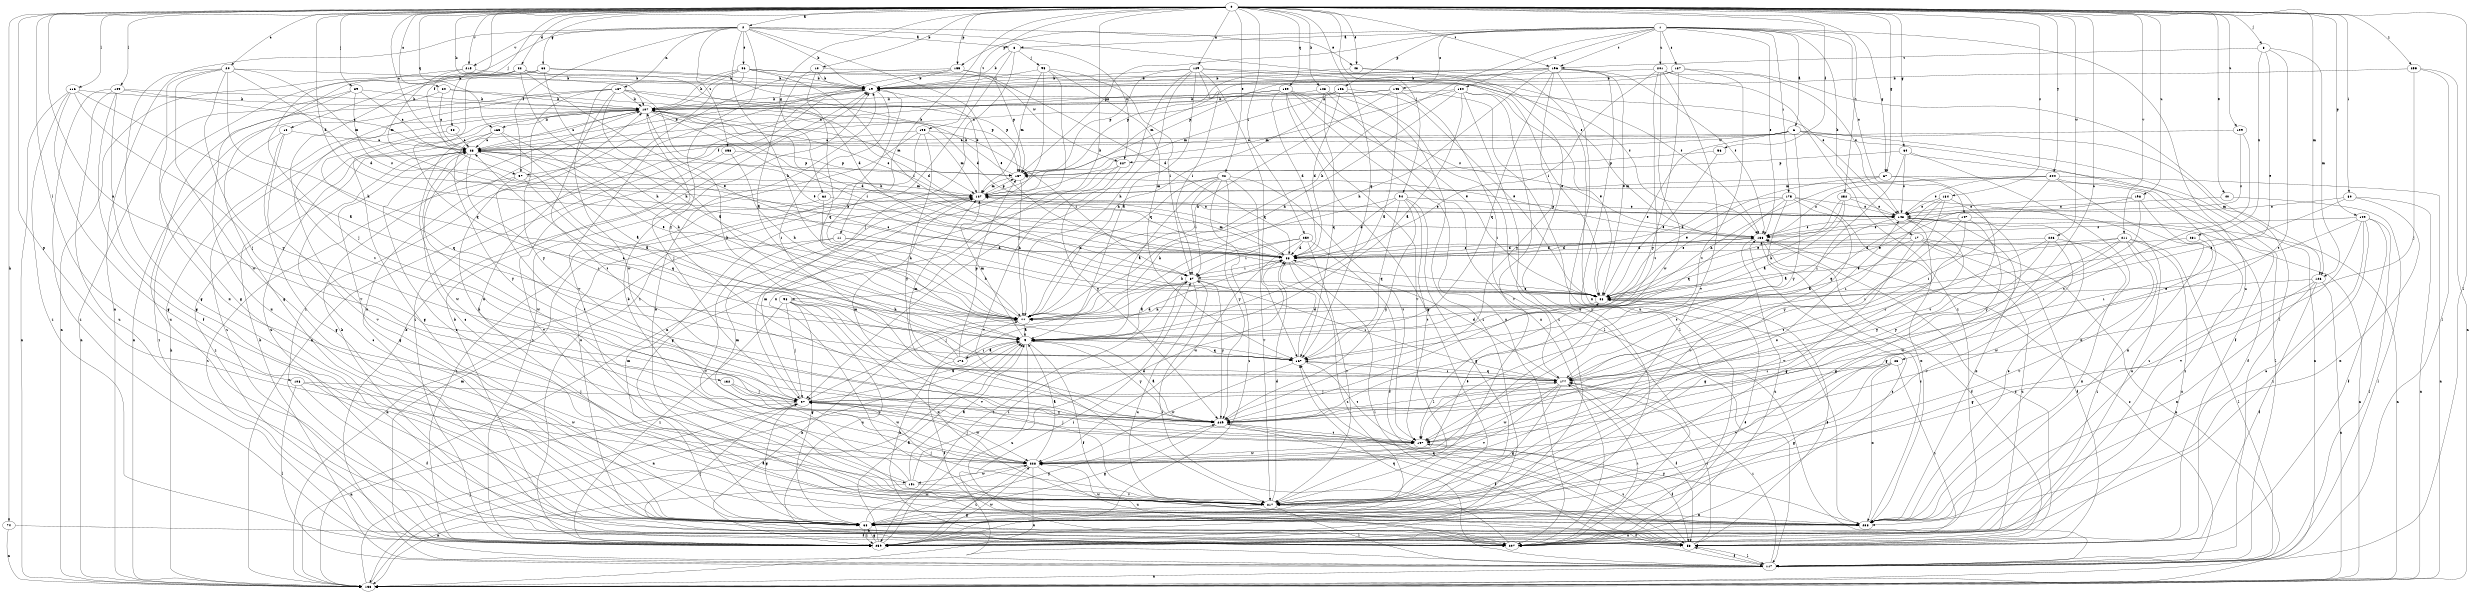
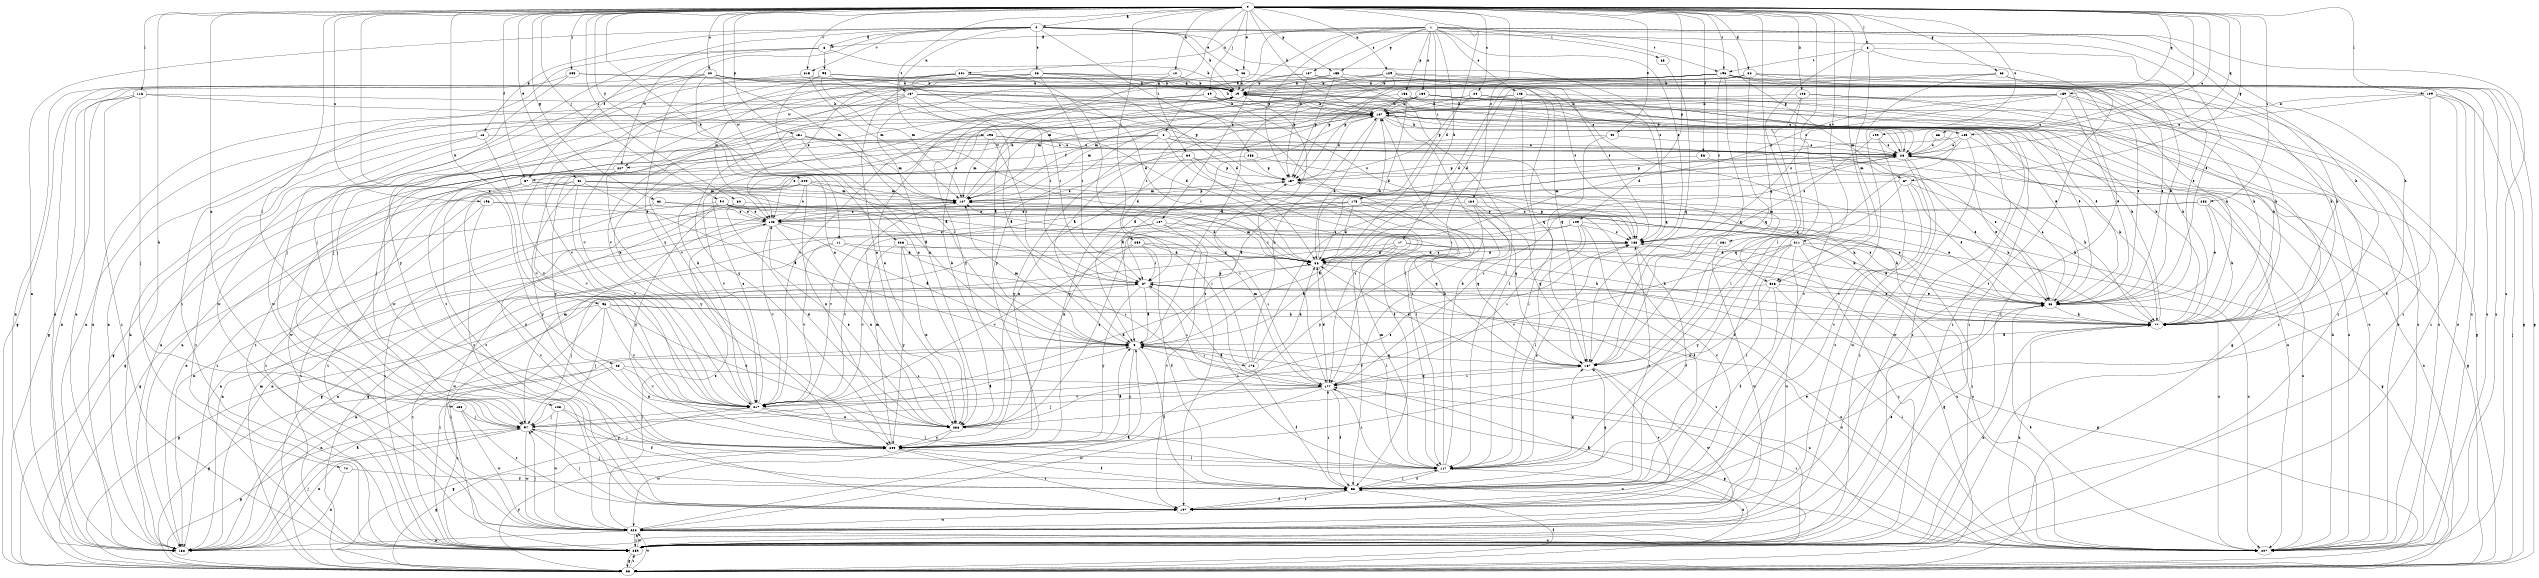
  strict digraph {
    0
    2
    3
    10
    11
    20
    23
    24
    28
    32
    38
    40
    42
    43
    56
    57
    62
    63
    64
    67
    74
    80
    88
    89
    94
    98
    103
    107
    108
    109
    116
    117
-   126
+   126 [label=526]
    129
    132
    149
    151
    155
    159
    165
    167
    184
    193
    196
    198
    199
    211
    215
    226
    244
    250
    252
    255
    8
    77
    188
    18
    19
    46
    48
    137
    138
    249
    258
    197
    231
    227
    9
    217
    127
    68
    228
    238
    259
    177
    157
    207
    87
    148
    58
    97
    1
    6
    17
+   85
    134
    145
    147
    156
    175
    187
    201
    95
    176
    0 -> 2 [label=a]
    0 -> 3 [label=j]
    0 -> 10 [label=b]
    0 -> 11 [label=b]
    0 -> 20 [label=c]
    0 -> 23 [label=c]
    0 -> 24 [label=c]
    0 -> 28 [label=c]
    0 -> 32 [label=d]
    0 -> 38 [label=d]
    0 -> 40 [label=e]
    0 -> 42 [label=e]
    0 -> 43 [label=e]
    0 -> 56 [label=f]
    0 -> 57 [label=f]
    0 -> 62 [label=g]
    0 -> 63 [label=g]
    0 -> 64 [label=g]
    0 -> 67 [label=g]
    0 -> 74 [label=h]
    0 -> 80 [label=i]
    0 -> 88 [label=j]
    0 -> 89 [label=j]
    0 -> 94 [label=j]
    0 -> 98 [label=k]
    0 -> 103 [label=k]
    0 -> 107 [label=k]
    0 -> 108 [label=l]
    0 -> 109 [label=l]
    0 -> 116 [label=l]
    0 -> 117 [label=l]
    0 -> 126 [label=m]
    0 -> 129 [label=n]
    0 -> 132 [label=n]
    0 -> 149 [label=p]
    0 -> 151 [label=p]
    0 -> 155 [label=p]
    0 -> 159 [label=q]
    0 -> 165 [label=q]
    0 -> 167 [label=q]
    0 -> 184 [label=s]
    0 -> 193 [label=t]
    0 -> 196 [label=t]
    0 -> 198 [label=u]
    0 -> 199 [label=u]
    0 -> 211 [label=v]
    0 -> 215 [label=v]
    0 -> 226 [label=w]
    0 -> 244 [label=y]
    0 -> 250 [label=z]
    0 -> 252 [label=z]
    0 -> 255 [label=z]
    2 -> 43 [label=e]
    2 -> 57 [label=f]
    2 -> 215 [label=v]
    2 -> 8 [label=a]
    2 -> 77 [label=h]
    2 -> 188 [label=s]
    2 -> 18 [label=b]
    2 -> 19 [label=b]
    2 -> 46 [label=e]
    2 -> 48 [label=e]
    2 -> 137 [label=n]
    2 -> 138 [label=n]
    2 -> 249 [label=y]
    2 -> 258 [label=z]
    3 -> 126 [label=m]
    3 -> 196 [label=t]
    3 -> 48 [label=e]
    3 -> 197 [label=t]
    3 -> 231 [label=x]
    10 -> 167 [label=q]
    10 -> 19 [label=b]
    10 -> 227 [label=w]
    10 -> 9 [label=a]
    11 -> 38 [label=d]
    11 -> 77 [label=h]
    11 -> 138 [label=n]
    11 -> 217 [label=v]
    20 -> 38 [label=d]
    20 -> 77 [label=h]
    20 -> 19 [label=b]
    20 -> 249 [label=y]
    20 -> 127 [label=m]
    20 -> 68 [label=g]
    20 -> 228 [label=w]
    20 -> 238 [label=x]
    23 -> 217 [label=v]
    23 -> 68 [label=g]
    23 -> 238 [label=x]
    23 -> 259 [label=z]
    23 -> 177 [label=r]
    24 -> 28 [label=c]
    24 -> 107 [label=k]
    24 -> 157 [label=p]
    24 -> 207 [label=u]
    28 -> 19 [label=b]
    28 -> 48 [label=e]
    28 -> 9 [label=a]
    28 -> 68 [label=g]
    28 -> 228 [label=w]
    28 -> 259 [label=z]
    28 -> 177 [label=r]
    28 -> 157 [label=p]
    32 -> 38 [label=d]
    32 -> 167 [label=q]
    32 -> 77 [label=h]
    32 -> 19 [label=b]
    32 -> 48 [label=e]
    32 -> 138 [label=n]
    32 -> 68 [label=g]
    38 -> 107 [label=k]
    38 -> 117 [label=l]
    38 -> 188 [label=s]
    38 -> 127 [label=m]
    38 -> 259 [label=z]
    38 -> 87 [label=i]
+   40 -> 28 [label=c]
    40 -> 117 [label=l]
    40 -> 148 [label=o]
    42 -> 77 [label=h]
    42 -> 249 [label=y]
    42 -> 197 [label=t]
    42 -> 9 [label=a]
    42 -> 217 [label=v]
    42 -> 127 [label=m]
    42 -> 259 [label=z]
    42 -> 87 [label=i]
    43 -> 19 [label=b]
    43 -> 238 [label=x]
    43 -> 207 [label=u]
    56 -> 48 [label=e]
    56 -> 157 [label=p]
    57 -> 167 [label=q]
    57 -> 197 [label=t]
    57 -> 127 [label=m]
    57 -> 259 [label=z]
    62 -> 77 [label=h]
    62 -> 259 [label=z]
    62 -> 148 [label=o]
    63 -> 38 [label=d]
    63 -> 77 [label=h]
    63 -> 19 [label=b]
    63 -> 197 [label=t]
    63 -> 68 [label=g]
    64 -> 117 [label=l]
    64 -> 238 [label=x]
    64 -> 177 [label=r]
    64 -> 157 [label=p]
    64 -> 148 [label=o]
    67 -> 77 [label=h]
    67 -> 48 [label=e]
    67 -> 197 [label=t]
    67 -> 127 [label=m]
    67 -> 58 [label=f]
    74 -> 138 [label=n]
    74 -> 58 [label=f]
    80 -> 48 [label=e]
    80 -> 138 [label=n]
    80 -> 238 [label=x]
    80 -> 148 [label=o]
    88 -> 28 [label=c]
    88 -> 167 [label=q]
    89 -> 28 [label=c]
    89 -> 107 [label=k]
    89 -> 188 [label=s]
    89 -> 138 [label=n]
    89 -> 238 [label=x]
    94 -> 38 [label=d]
    94 -> 167 [label=q]
    94 -> 77 [label=h]
    94 -> 249 [label=y]
    94 -> 197 [label=t]
    94 -> 68 [label=g]
    94 -> 148 [label=o]
    98 -> 77 [label=h]
    98 -> 217 [label=v]
    98 -> 68 [label=g]
    98 -> 238 [label=x]
    98 -> 259 [label=z]
    98 -> 207 [label=u]
    98 -> 97 [label=j]
    103 -> 107 [label=k]
    103 -> 117 [label=l]
    103 -> 167 [label=q]
    103 -> 77 [label=h]
    103 -> 207 [label=u]
    107 -> 28 [label=c]
    107 -> 38 [label=d]
    107 -> 165 [label=k]
    107 -> 127 [label=m]
    107 -> 68 [label=g]
    107 -> 259 [label=z]
    107 -> 207 [label=u]
    107 -> 87 [label=i]
    107 -> 148 [label=o]
    107 -> 97 [label=j]
    108 -> 117 [label=l]
    108 -> 228 [label=w]
    108 -> 58 [label=f]
    108 -> 97 [label=j]
    109 -> 28 [label=c]
    109 -> 107 [label=k]
-   109 -> 68 [label=g]
+   109 -> 68 [label=j]
    109 -> 259 [label=z]
    109 -> 207 [label=u]
    109 -> 58 [label=f]
    116 -> 107 [label=k]
    116 -> 138 [label=n]
    116 -> 9 [label=a]
    116 -> 68 [label=g]
    116 -> 259 [label=z]
    116 -> 97 [label=j]
    117 -> 107 [label=k]
    117 -> 167 [label=q]
    117 -> 188 [label=s]
    117 -> 19 [label=b]
    117 -> 138 [label=n]
    117 -> 127 [label=m]
    117 -> 177 [label=r]
    117 -> 87 [label=i]
    117 -> 58 [label=f]
    126 -> 48 [label=e]
    126 -> 138 [label=n]
    126 -> 68 [label=g]
    126 -> 238 [label=x]
    126 -> 58 [label=f]
    129 -> 167 [label=q]
    129 -> 77 [label=h]
    129 -> 188 [label=s]
    129 -> 19 [label=b]
    129 -> 48 [label=e]
    129 -> 9 [label=a]
    129 -> 157 [label=p]
    129 -> 87 [label=i]
    129 -> 97 [label=j]
    132 -> 197 [label=t]
    132 -> 228 [label=w]
    132 -> 97 [label=j]
    149 -> 117 [label=l]
    149 -> 188 [label=s]
    149 -> 217 [label=v]
    149 -> 238 [label=c]
    149 -> 259 [label=z]
    149 -> 177 [label=r]
    149 -> 58 [label=f]
    151 -> 28 [label=c]
    151 -> 38 [label=d]
    151 -> 138 [label=n]
    151 -> 9 [label=a]
    151 -> 217 [label=v]
    151 -> 127 [label=m]
-   228 -> 151 [label=w]
+   151 -> 228 [label=w]
    155 -> 188 [label=s]
    155 -> 19 [label=b]
    155 -> 217 [label=v]
    155 -> 259 [label=z]
    155 -> 157 [label=p]
    159 -> 28 [label=c]
    159 -> 38 [label=d]
    159 -> 107 [label=k]
    159 -> 188 [label=s]
    159 -> 48 [label=e]
    159 -> 217 [label=v]
    159 -> 68 [label=g]
    159 -> 207 [label=u]
    165 -> 28 [label=c]
    165 -> 77 [label=h]
    165 -> 249 [label=y]
    165 -> 9 [label=a]
    165 -> 228 [label=w]
    167 -> 38 [label=d]
    167 -> 197 [label=t]
    167 -> 228 [label=w]
    167 -> 177 [label=r]
    184 -> 167 [label=q]
    184 -> 249 [label=y]
    184 -> 68 [label=g]
    184 -> 177 [label=r]
    184 -> 148 [label=o]
    193 -> 28 [label=c]
    193 -> 249 [label=y]
    193 -> 127 [label=m]
    193 -> 259 [label=z]
    193 -> 207 [label=u]
    193 -> 87 [label=i]
    196 -> 167 [label=q]
    196 -> 77 [label=h]
    196 -> 188 [label=s]
    196 -> 19 [label=b]
    196 -> 48 [label=e]
    196 -> 249 [label=y]
    196 -> 127 [label=m]
    196 -> 259 [label=z]
    196 -> 157 [label=p]
    196 -> 207 [label=u]
    198 -> 48 [label=e]
    198 -> 249 [label=y]
    198 -> 259 [label=z]
    198 -> 148 [label=o]
    199 -> 28 [label=c]
    199 -> 188 [label=s]
    199 -> 197 [label=t]
    211 -> 38 [label=d]
    211 -> 117 [label=l]
    211 -> 48 [label=e]
    211 -> 249 [label=y]
    211 -> 217 [label=v]
    211 -> 228 [label=w]
    211 -> 259 [label=z]
    211 -> 207 [label=u]
    215 -> 19 [label=b]
    215 -> 127 [label=m]
    215 -> 97 [label=j]
    226 -> 38 [label=d]
    226 -> 249 [label=y]
    226 -> 217 [label=v]
    226 -> 238 [label=x]
    226 -> 177 [label=r]
    244 -> 188 [label=s]
    244 -> 138 [label=n]
    244 -> 127 [label=m]
    244 -> 238 [label=x]
    244 -> 259 [label=z]
    244 -> 177 [label=r]
    244 -> 148 [label=o]
    250 -> 38 [label=d]
    250 -> 77 [label=h]
    250 -> 217 [label=v]
    250 -> 228 [label=w]
    250 -> 87 [label=i]
    250 -> 58 [label=f]
    252 -> 77 [label=h]
    252 -> 48 [label=e]
    252 -> 9 [label=a]
    252 -> 207 [label=u]
    252 -> 148 [label=o]
    255 -> 117 [label=l]
    255 -> 19 [label=b]
    255 -> 138 [label=n]
    255 -> 97 [label=j]
    8 -> 19 [label=b]
    8 -> 227 [label=w]
    8 -> 259 [label=z]
    8 -> 97 [label=j]
    8 -> 95 [label=j]
    77 -> 19 [label=b]
    77 -> 9 [label=a]
    188 -> 38 [label=d]
    188 -> 157 [label=p]
    188 -> 207 [label=u]
    188 -> 58 [label=f]
    18 -> 28 [label=c]
    18 -> 217 [label=v]
    18 -> 68 [label=g]
    18 -> 259 [label=z]
    19 -> 107 [label=k]
    19 -> 138 [label=n]
    19 -> 259 [label=z]
    19 -> 177 [label=r]
    46 -> 38 [label=d]
    46 -> 107 [label=k]
    46 -> 19 [label=b]
    46 -> 228 [label=w]
    46 -> 238 [label=x]
    46 -> 207 [label=u]
    46 -> 87 [label=i]
    46 -> 148 [label=o]
    48 -> 28 [label=c]
    48 -> 77 [label=h]
    137 -> 38 [label=d]
    137 -> 107 [label=k]
    137 -> 48 [label=e]
    137 -> 138 [label=n]
    137 -> 249 [label=y]
    137 -> 197 [label=t]
    137 -> 9 [label=a]
    137 -> 217 [label=v]
    137 -> 157 [label=p]
    138 -> 107 [label=k]
    138 -> 9 [label=a]
    138 -> 97 [label=j]
-   249 -> 177 [label=l]
+   249 -> 117 [label=l]
    249 -> 197 [label=t]
    249 -> 9 [label=a]
    249 -> 127 [label=m]
    249 -> 68 [label=g]
    249 -> 58 [label=f]
    258 -> 77 [label=h]
    258 -> 217 [label=v]
    258 -> 157 [label=p]
    197 -> 228 [label=w]
    197 -> 58 [label=f]
    197 -> 97 [label=j]
    231 -> 38 [label=d]
    231 -> 228 [label=w]
    227 -> 249 [label=y]
    227 -> 217 [label=v]
    227 -> 68 [label=g]
    9 -> 167 [label=q]
    9 -> 138 [label=n]
    9 -> 249 [label=y]
    9 -> 127 [label=m]
    9 -> 207 [label=u]
    9 -> 58 [label=f]
    9 -> 176 [label=r]
    217 -> 28 [label=c]
    217 -> 38 [label=d]
    217 -> 107 [label=k]
    217 -> 117 [label=l]
    217 -> 19 [label=b]
    217 -> 68 [label=g]
    217 -> 238 [label=x]
    217 -> 97 [label=j]
    127 -> 19 [label=b]
    127 -> 157 [label=p]
    127 -> 148 [label=o]
    68 -> 28 [label=c]
    68 -> 249 [label=y]
    68 -> 127 [label=m]
    68 -> 228 [label=w]
    68 -> 259 [label=z]
    68 -> 58 [label=f]
    228 -> 48 [label=e]
    228 -> 138 [label=n]
    228 -> 9 [label=a]
    228 -> 259 [label=z]
    228 -> 207 [label=u]
    228 -> 148 [label=o]
    228 -> 97 [label=j]
    238 -> 188 [label=s]
    238 -> 19 [label=b]
    238 -> 249 [label=y]
    238 -> 228 [label=w]
    238 -> 207 [label=u]
    238 -> 148 [label=o]
    259 -> 77 [label=h]
    259 -> 9 [label=a]
    259 -> 68 [label=g]
    259 -> 228 [label=w]
    259 -> 87 [label=i]
    177 -> 38 [label=d]
    177 -> 167 [label=q]
    177 -> 217 [label=v]
    177 -> 127 [label=m]
    177 -> 68 [label=g]
    177 -> 228 [label=w]
    177 -> 58 [label=f]
    177 -> 97 [label=j]
    157 -> 107 [label=k]
    157 -> 77 [label=h]
    157 -> 127 [label=m]
    207 -> 107 [label=k]
    207 -> 77 [label=h]
    207 -> 188 [label=s]
    207 -> 19 [label=b]
    207 -> 48 [label=e]
    207 -> 177 [label=r]
    207 -> 87 [label=i]
    87 -> 48 [label=e]
    87 -> 249 [label=y]
    87 -> 9 [label=a]
    87 -> 259 [label=z]
    87 -> 177 [label=r]
    87 -> 207 [label=u]
    87 -> 97 [label=j]
    148 -> 188 [label=s]
    148 -> 138 [label=n]
    148 -> 9 [label=a]
    148 -> 217 [label=v]
    148 -> 68 [label=g]
    148 -> 238 [label=x]
    58 -> 117 [label=l]
    58 -> 167 [label=q]
    58 -> 188 [label=s]
    58 -> 48 [label=e]
    58 -> 197 [label=t]
    58 -> 177 [label=r]
    58 -> 97 [label=j]
    97 -> 138 [label=n]
    97 -> 249 [label=y]
    97 -> 9 [label=a]
    97 -> 127 [label=m]
    97 -> 68 [label=g]
    97 -> 228 [label=w]
    1 -> 67 [label=g]
    1 -> 155 [label=p]
    1 -> 196 [label=t]
    1 -> 8 [label=a]
    1 -> 77 [label=h]
    1 -> 188 [label=s]
    1 -> 157 [label=p]
    1 -> 207 [label=u]
    1 -> 6 [label=a]
    1 -> 17 [label=b]
+   1 -> 85 [label=i]
    1 -> 134 [label=n]
    1 -> 145 [label=o]
    1 -> 147 [label=o]
    1 -> 156 [label=p]
    1 -> 175 [label=r]
    1 -> 187 [label=s]
    1 -> 201 [label=u]
    6 -> 28 [label=c]
    6 -> 57 [label=f]
    6 -> 126 [label=m]
    6 -> 48 [label=e]
    6 -> 138 [label=n]
    6 -> 249 [label=y]
    6 -> 227 [label=w]
    6 -> 58 [label=f]
    17 -> 38 [label=d]
    17 -> 138 [label=n]
    17 -> 9 [label=a]
    17 -> 68 [label=g]
    17 -> 207 [label=u]
    17 -> 58 [label=f]
+   85 -> 167 [label=q]
    134 -> 107 [label=k]
    134 -> 77 [label=h]
    134 -> 48 [label=e]
    134 -> 9 [label=a]
    134 -> 217 [label=v]
    134 -> 127 [label=m]
    134 -> 259 [label=z]
    145 -> 28 [label=c]
    145 -> 107 [label=k]
    145 -> 117 [label=l]
    145 -> 77 [label=h]
    145 -> 9 [label=a]
    145 -> 177 [label=r]
    147 -> 188 [label=s]
    147 -> 138 [label=n]
    147 -> 197 [label=t]
    147 -> 68 [label=g]
    147 -> 177 [label=r]
    156 -> 38 [label=d]
    156 -> 107 [label=k]
    156 -> 48 [label=e]
    156 -> 127 [label=m]
    156 -> 259 [label=z]
    175 -> 38 [label=d]
    175 -> 167 [label=q]
    175 -> 48 [label=e]
    175 -> 197 [label=t]
    175 -> 217 [label=v]
    175 -> 238 [label=x]
    175 -> 148 [label=o]
    187 -> 117 [label=l]
    187 -> 19 [label=b]
    187 -> 249 [label=y]
    187 -> 197 [label=t]
    187 -> 157 [label=p]
    201 -> 19 [label=b]
    201 -> 197 [label=t]
    201 -> 217 [label=v]
    201 -> 228 [label=w]
    201 -> 259 [label=z]
    201 -> 87 [label=i]
    201 -> 148 [label=o]
    95 -> 167 [label=q]
-   95 -> 19 [label=z]
+   95 -> 19 [label=b]
    95 -> 138 [label=n]
    95 -> 127 [label=m]
    95 -> 238 [label=x]
    95 -> 87 [label=i]
    176 -> 28 [label=c]
    176 -> 38 [label=d]
    176 -> 107 [label=k]
    176 -> 9 [label=a]
    176 -> 157 [label=p]
    176 -> 58 [label=f]
  }
